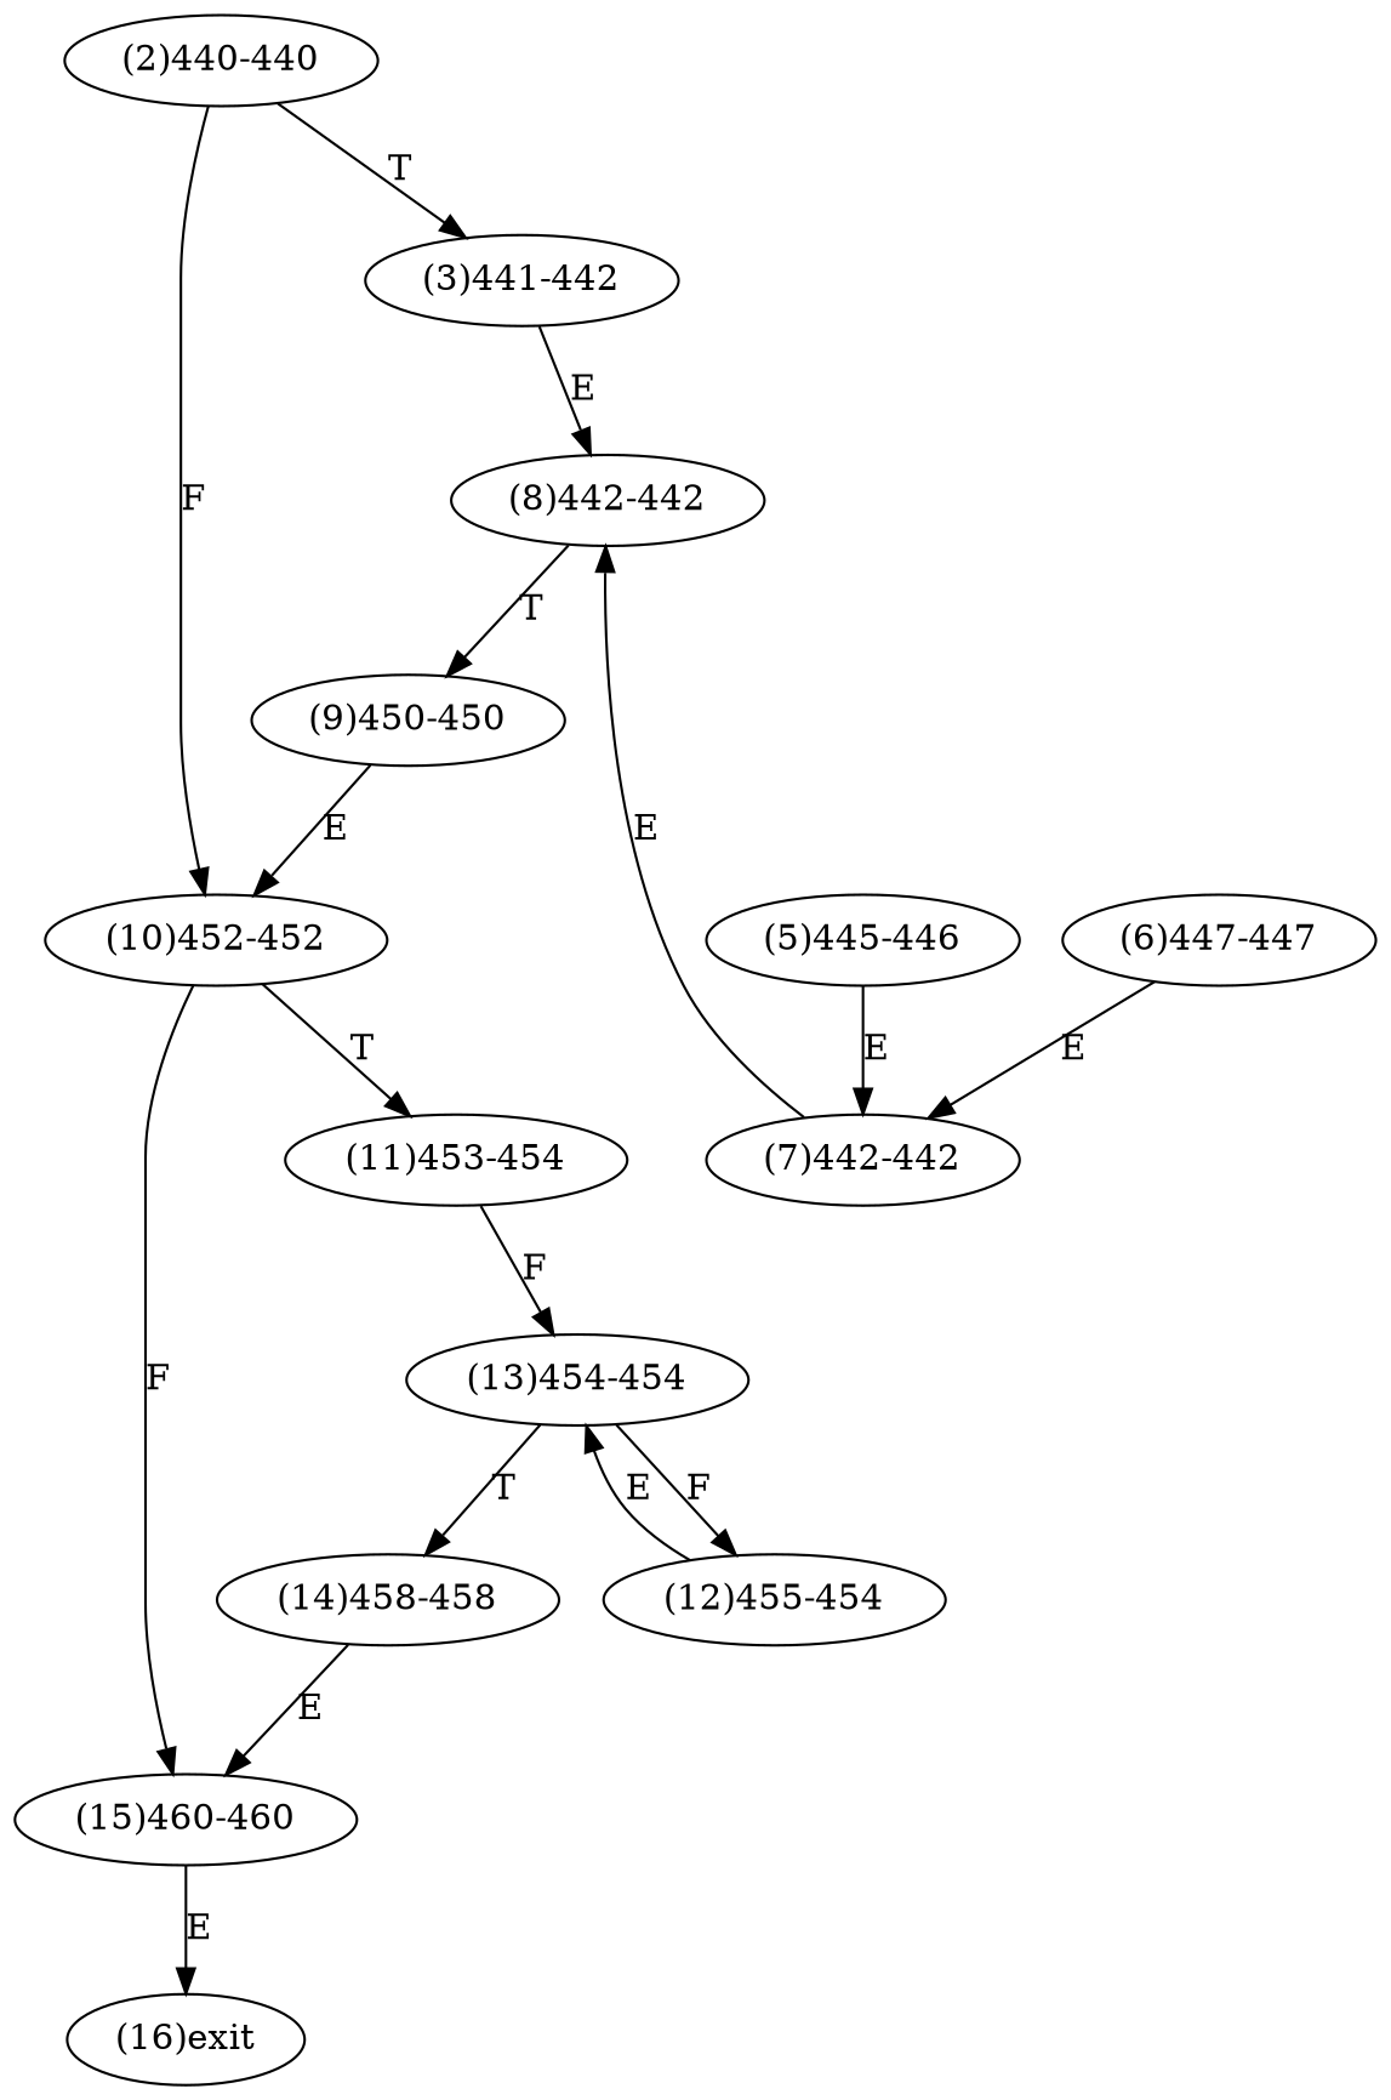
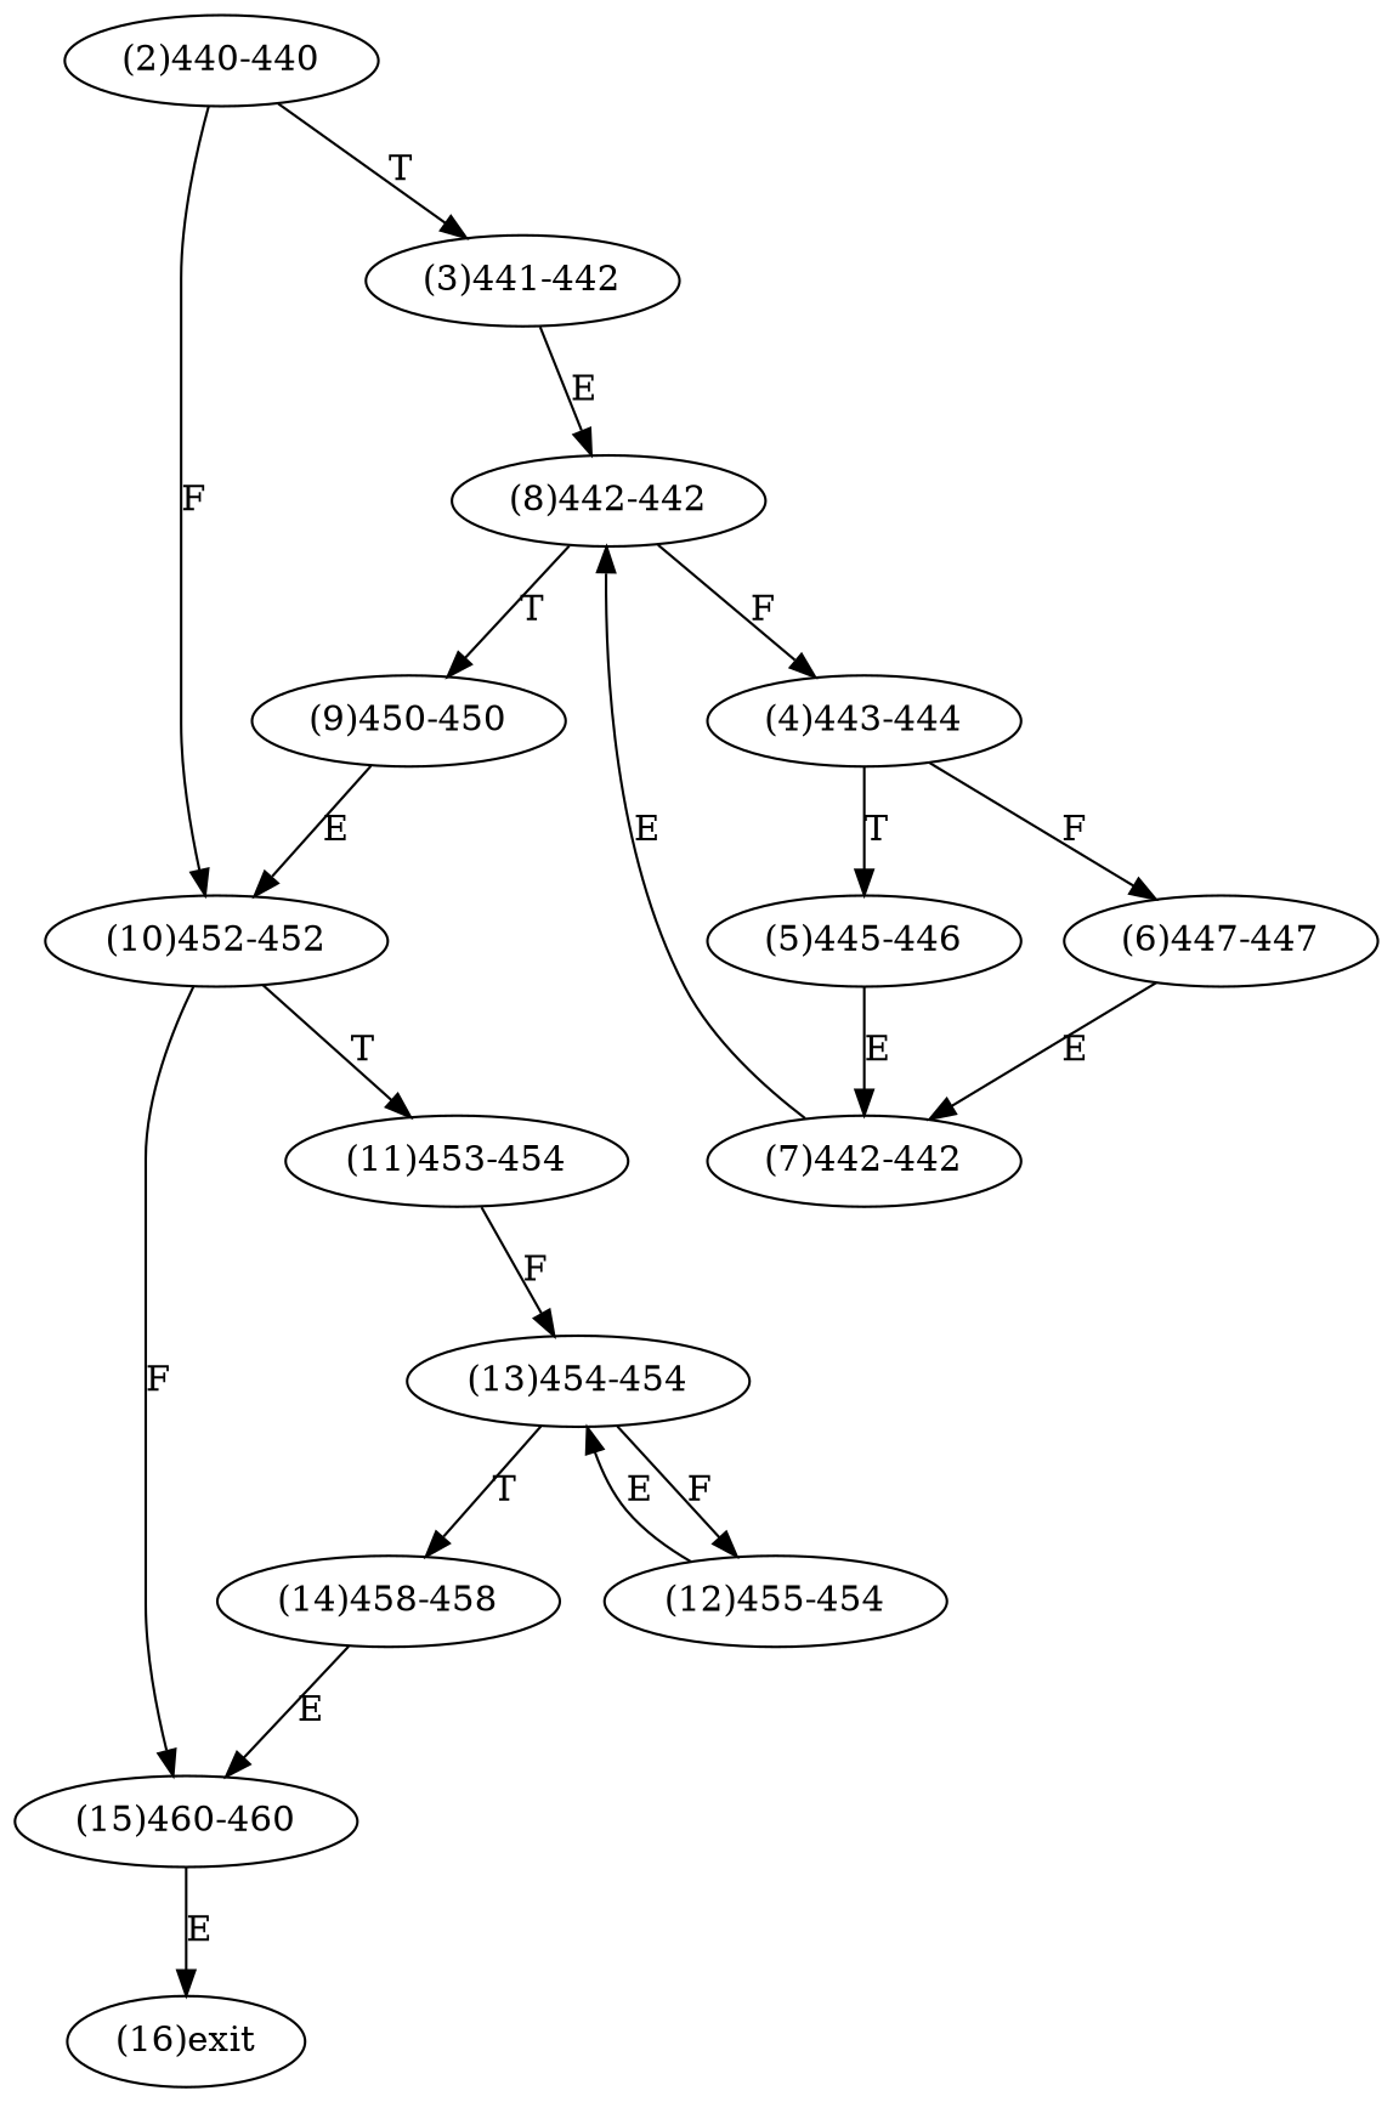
  digraph {
    n1 [label="(2)440-440"]
    n2 [label="(3)441-442"]
    n3 [label="(10)452-452"]
    n4 [label="(8)442-442"]
    n5 [label="(11)453-454"]
    n6 [label="(15)460-460"]
+   n7 [label="(4)443-444"]
    n8 [label="(9)450-450"]
    n9 [label="(5)445-446"]
    n10 [label="(6)447-447"]
    n11 [label="(7)442-442"]
    n12 [label="(13)454-454"]
    n13 [label="(16)exit"]
    n14 [label="(12)455-454"]
    n15 [label="(14)458-458"]
    n1 -> n2 [label=T]
    n1 -> n3 [label=F]
    n2 -> n4 [label=E]
    n3 -> n5 [label=T]
    n3 -> n6 [label=F]
+   n4 -> n7 [label=F]
    n4 -> n8 [label=T]
    n5 -> n12 [label=F]
    n6 -> n13 [label=E]
+   n7 -> n9 [label=T]
+   n7 -> n10 [label=F]
    n8 -> n3 [label=E]
    n9 -> n11 [label=E]
    n10 -> n11 [label=E]
    n11 -> n4 [label=E]
    n12 -> n14 [label=F]
    n12 -> n15 [label=T]
    n14 -> n12 [label=E]
    n15 -> n6 [label=E]
  }
